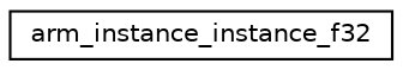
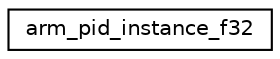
  digraph {
    rankdir=LR
-   n1 [color=black fillcolor=white fontname=Helvetica fontsize=10 height=0.2 label=arm_instance_instance_f32 shape=record style=filled width=0.4]
+   n1 [color=black fillcolor=white fontname=Helvetica fontsize=10 height=0.2 label=arm_pid_instance_f32 shape=record style=filled width=0.4]
  }
